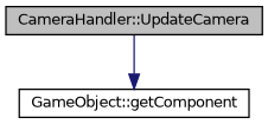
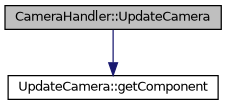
  digraph {
    rankdir=TB
    node [color=black fontname=Helvetica fontsize=10 shape=record style=filled]
    n1 [fillcolor=grey75 fontcolor=black height=0.2 label="CameraHandler::UpdateCamera" width=0.4]
-   n2 [fillcolor=white height=0.2 label="GameObject::getComponent" width=0.4]
+   n2 [fillcolor=white height=0.2 label="UpdateCamera::getComponent" width=0.4]
    n1 -> n2 [color=midnightblue fontname=Helvetica fontsize=10 labelfontname=Helvetica labelfontsize=10 style=solid]
  }
